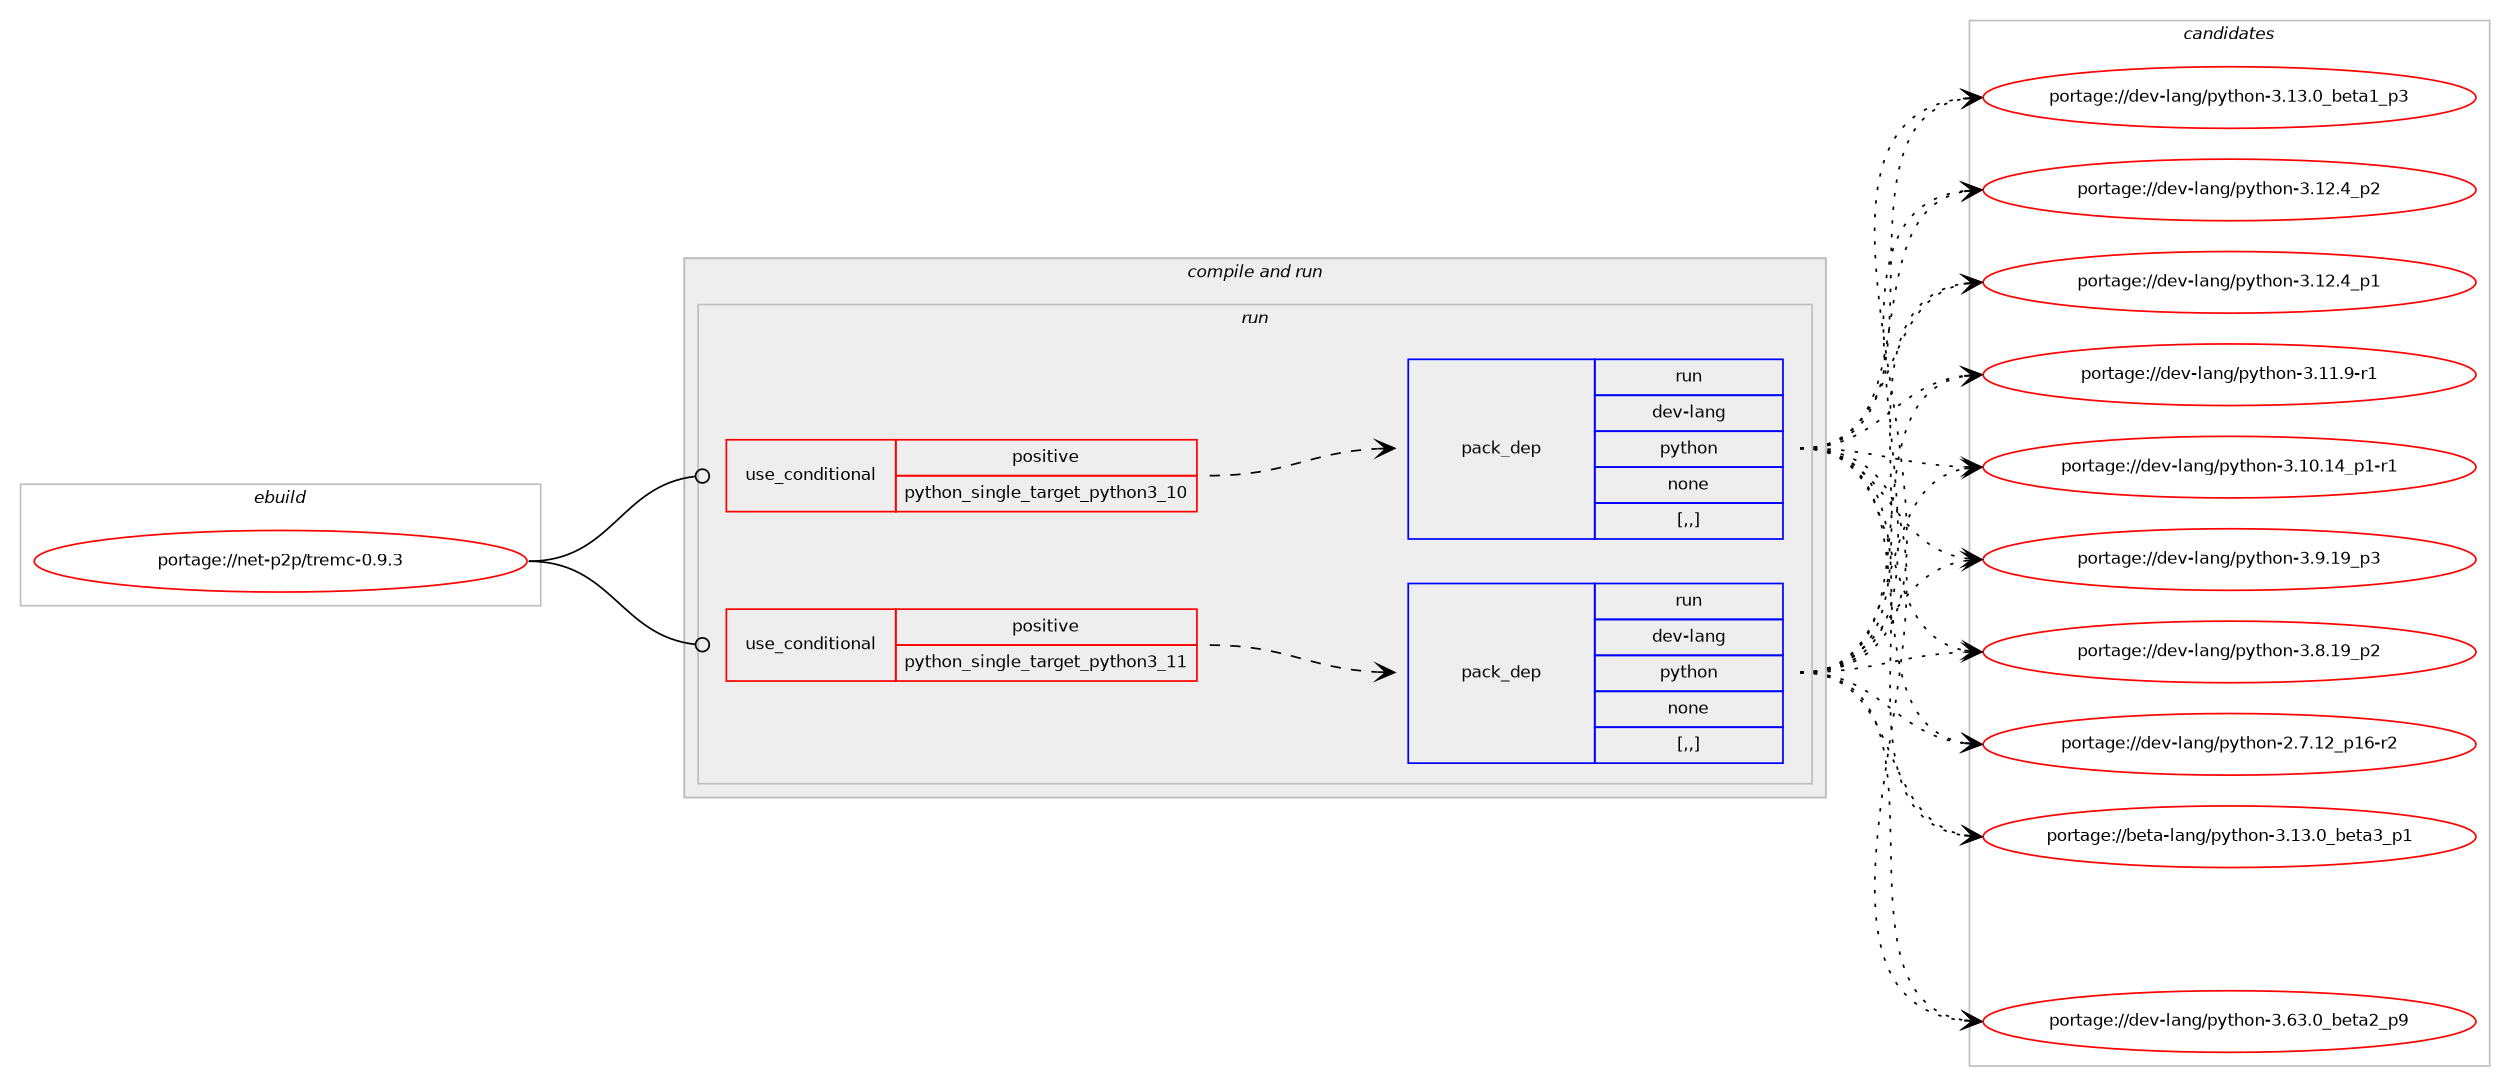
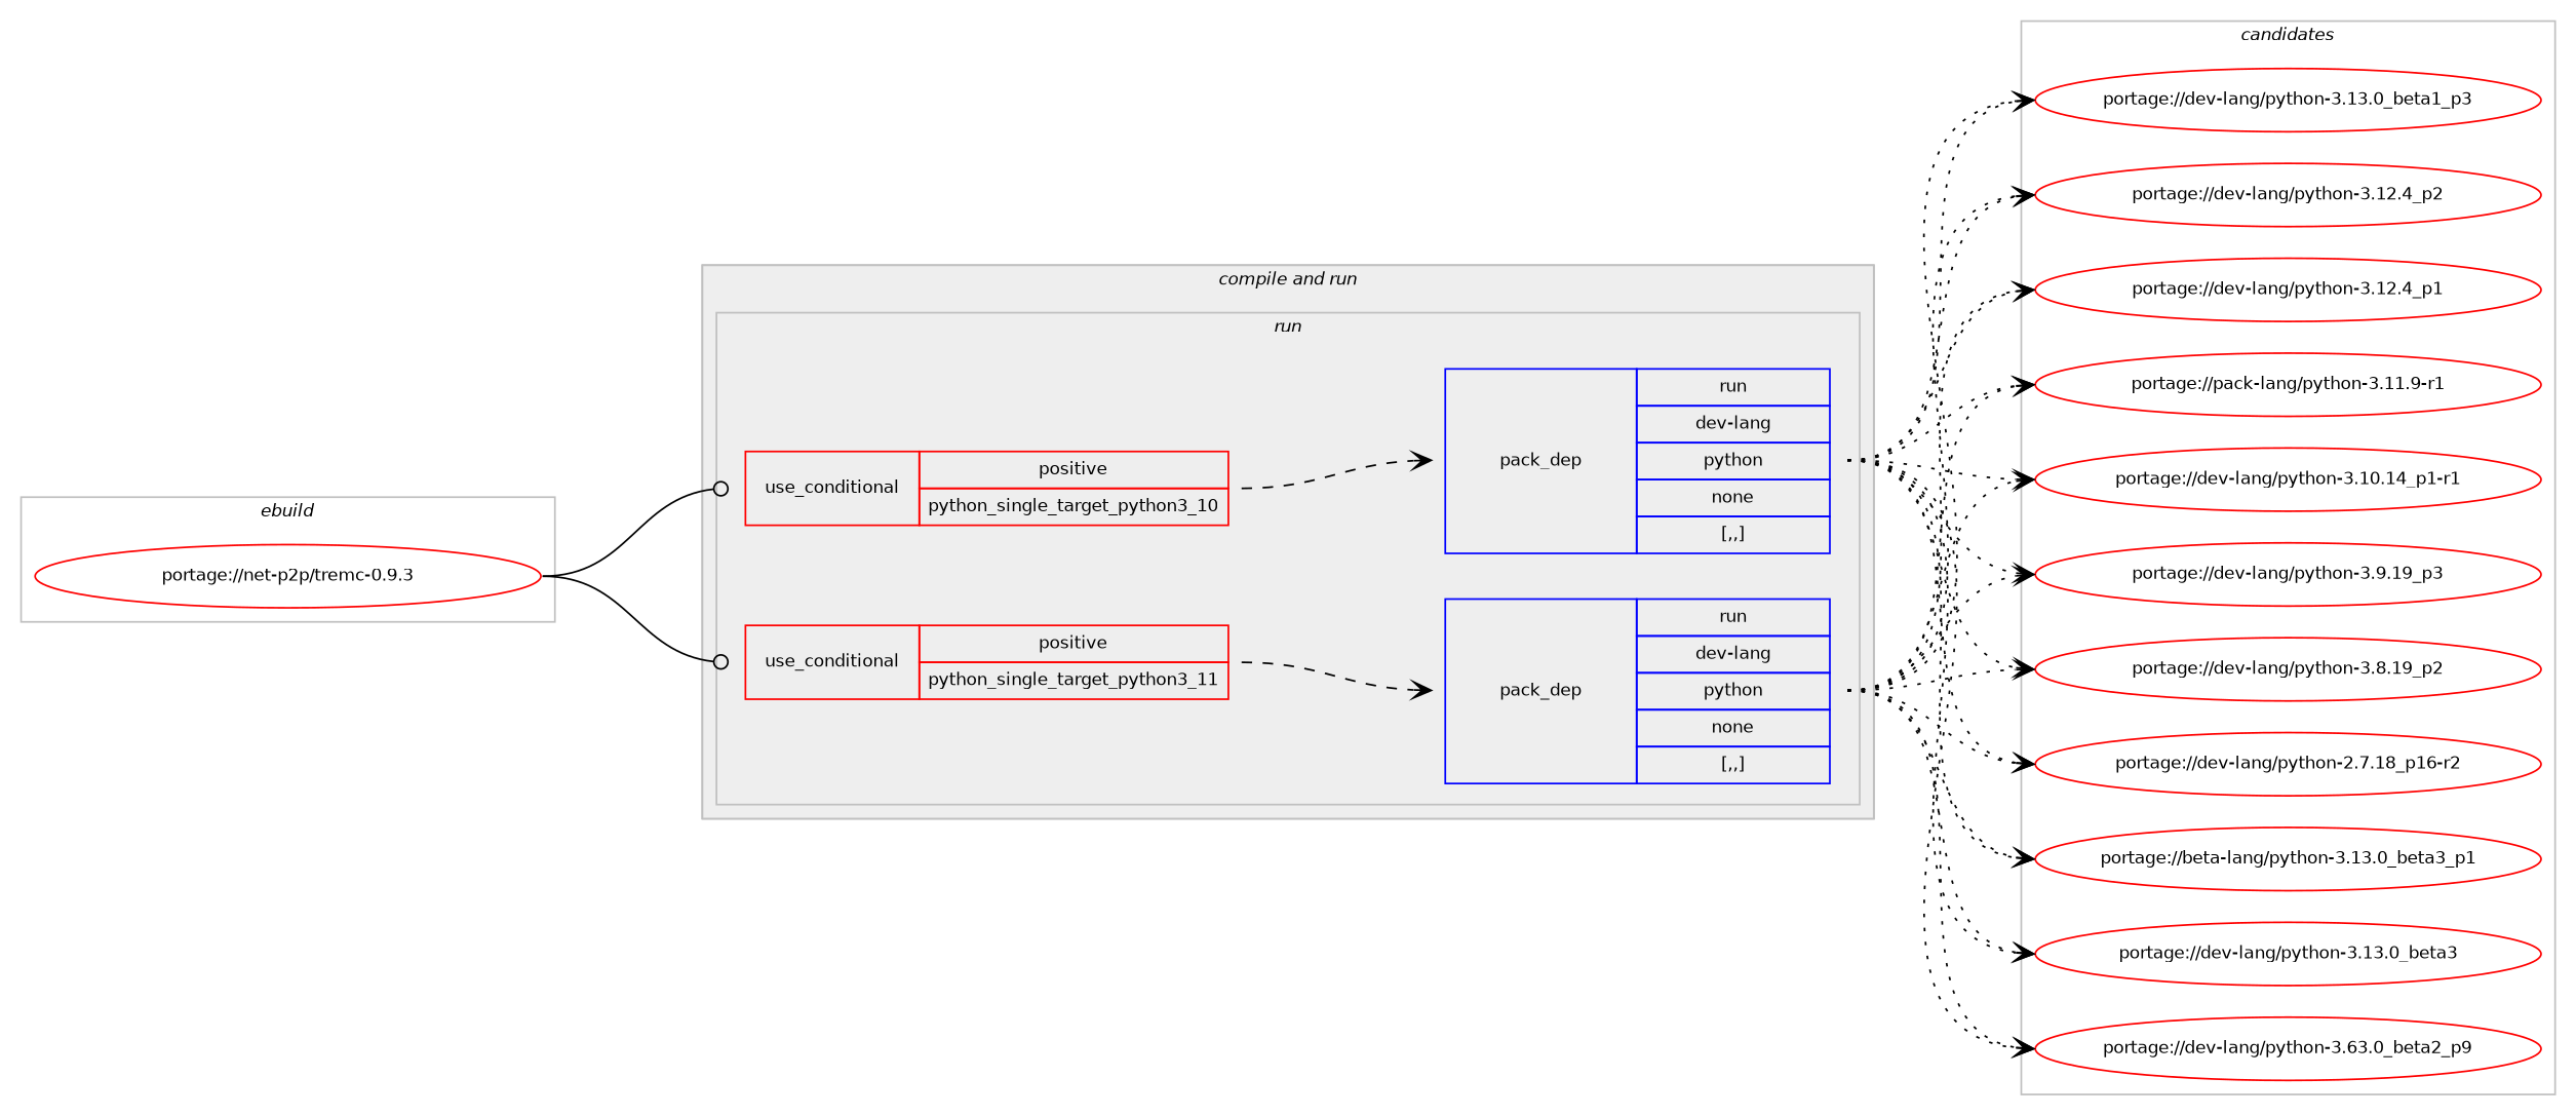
  digraph {
    compound=true
    concentrate=true
    fontname=Helvetica
    fontsize=10
    newrank=true
    rankdir=LR
    ranksep=1.5
    node [color=red fontname=Helvetica fontsize=10]
    edge [arrowhead=vee headport=w style=dotted tailport=e weight=100]
    n1 [label="portage://net-p2p/tremc-0.9.3" width=4]
    n2 [color=blue label=<<TABLE BORDER="0" CELLBORDER="1" CELLSPACING="0" CELLPADDING="4" WIDTH="220"><TR><TD ROWSPAN="6" CELLPADDING="30">pack_dep</TD></TR><TR><TD WIDTH="110">run</TD></TR><TR><TD>dev-lang</TD></TR><TR><TD>python</TD></TR><TR><TD>none</TD></TR><TR><TD>[,,]</TD></TR></TABLE>> shape=none]
    n3 [label=<<TABLE BORDER="0" CELLBORDER="1" CELLSPACING="0" CELLPADDING="4"><TR><TD ROWSPAN="3" CELLPADDING="10">use_conditional</TD></TR><TR><TD>positive</TD></TR><TR><TD>python_single_target_python3_10</TD></TR></TABLE>> shape=none]
    n4 [color=blue label=<<TABLE BORDER="0" CELLBORDER="1" CELLSPACING="0" CELLPADDING="4" WIDTH="220"><TR><TD ROWSPAN="6" CELLPADDING="30">pack_dep</TD></TR><TR><TD WIDTH="110">run</TD></TR><TR><TD>dev-lang</TD></TR><TR><TD>python</TD></TR><TR><TD>none</TD></TR><TR><TD>[,,]</TD></TR></TABLE>> shape=none]
    n5 [label=<<TABLE BORDER="0" CELLBORDER="1" CELLSPACING="0" CELLPADDING="4"><TR><TD ROWSPAN="3" CELLPADDING="10">use_conditional</TD></TR><TR><TD>positive</TD></TR><TR><TD>python_single_target_python3_11</TD></TR></TABLE>> shape=none]
    n6 [label="portage://beta-lang/python-3.13.0_beta3_p1" width=4]
+   n7 [label="portage://dev-lang/python-3.13.0_beta3" width=4]
    n8 [label="portage://dev-lang/python-3.63.0_beta2_p9" width=4]
    n9 [label="portage://dev-lang/python-3.13.0_beta1_p3" width=4]
    n10 [label="portage://dev-lang/python-3.12.4_p2" width=4]
    n11 [label="portage://dev-lang/python-3.12.4_p1" width=4]
-   n12 [label="portage://dev-lang/python-3.11.9-r1" width=4]
+   n12 [label="portage://pack-lang/python-3.11.9-r1" width=4]
    n13 [label="portage://dev-lang/python-3.10.14_p1-r1" width=4]
    n14 [label="portage://dev-lang/python-3.9.19_p3" width=4]
    n15 [label="portage://dev-lang/python-3.8.19_p2" width=4]
-   n16 [label="portage://dev-lang/python-2.7.12_p16-r2" width=4]
+   n16 [label="portage://dev-lang/python-2.7.18_p16-r2" width=4]
    subgraph cluster_1 {
      color=gray
      label=<<i>ebuild</i>>
      n1
    }
    subgraph cluster_2 {
      color=gray
      label=<<i>dependencies</i>>
      subgraph cluster_3 {
        color=gray
        fillcolor="#eeeeee"
        label=<<i>compile</i>>
        style=filled
      }
      subgraph cluster_4 {
        color=gray
        fillcolor="#eeeeee"
        label=<<i>compile and run</i>>
        style=filled
      }
      subgraph cluster_5 {
        color=gray
        fillcolor="#eeeeee"
        label=<<i>run</i>>
        style=filled
        subgraph sub_6 {
          color=gray
          fillcolor="#eeeeee"
          label=<<i>run</i>>
          style=filled
          n3
          subgraph sub_7 {
            color=gray
            fillcolor="#eeeeee"
            label=<<i>run</i>>
            style=filled
            n2
          }
        }
        subgraph sub_8 {
          color=gray
          fillcolor="#eeeeee"
          label=<<i>run</i>>
          style=filled
          n5
          subgraph sub_9 {
            color=gray
            fillcolor="#eeeeee"
            label=<<i>run</i>>
            style=filled
            n4
          }
        }
      }
    }
    subgraph cluster_10 {
      color=gray
      label=<<i>candidates</i>>
      rank=same
      subgraph sub_11 {
        color=black
        label=<<i>candidates</i>>
        nodesep=1
        rank=same
        n6
+       n7
        n8
        n9
        n10
        n11
        n12
        n13
        n14
        n15
        n16
      }
      subgraph sub_12 {
        color=black
        label=<<i>candidates</i>>
        nodesep=1
        rank=same
        n6
+       n7
        n8
        n9
        n10
        n11
        n12
        n13
        n14
        n15
        n16
      }
    }
    n1 -> n3 [arrowhead=odot style=solid weight=20]
    n1 -> n5 [arrowhead=odot style=solid weight=20]
    n2 -> n6
+   n2 -> n7
    n2 -> n8
    n2 -> n9
    n2 -> n10
    n2 -> n11
    n2 -> n12
    n2 -> n13
    n2 -> n14
    n2 -> n15
    n2 -> n16
    n3 -> n2 [style=dashed weight=20]
    n4 -> n6
+   n4 -> n7
    n4 -> n8
    n4 -> n9
    n4 -> n10
    n4 -> n11
    n4 -> n12
    n4 -> n13
    n4 -> n14
    n4 -> n15
    n4 -> n16
    n5 -> n4 [style=dashed weight=20]
  }
